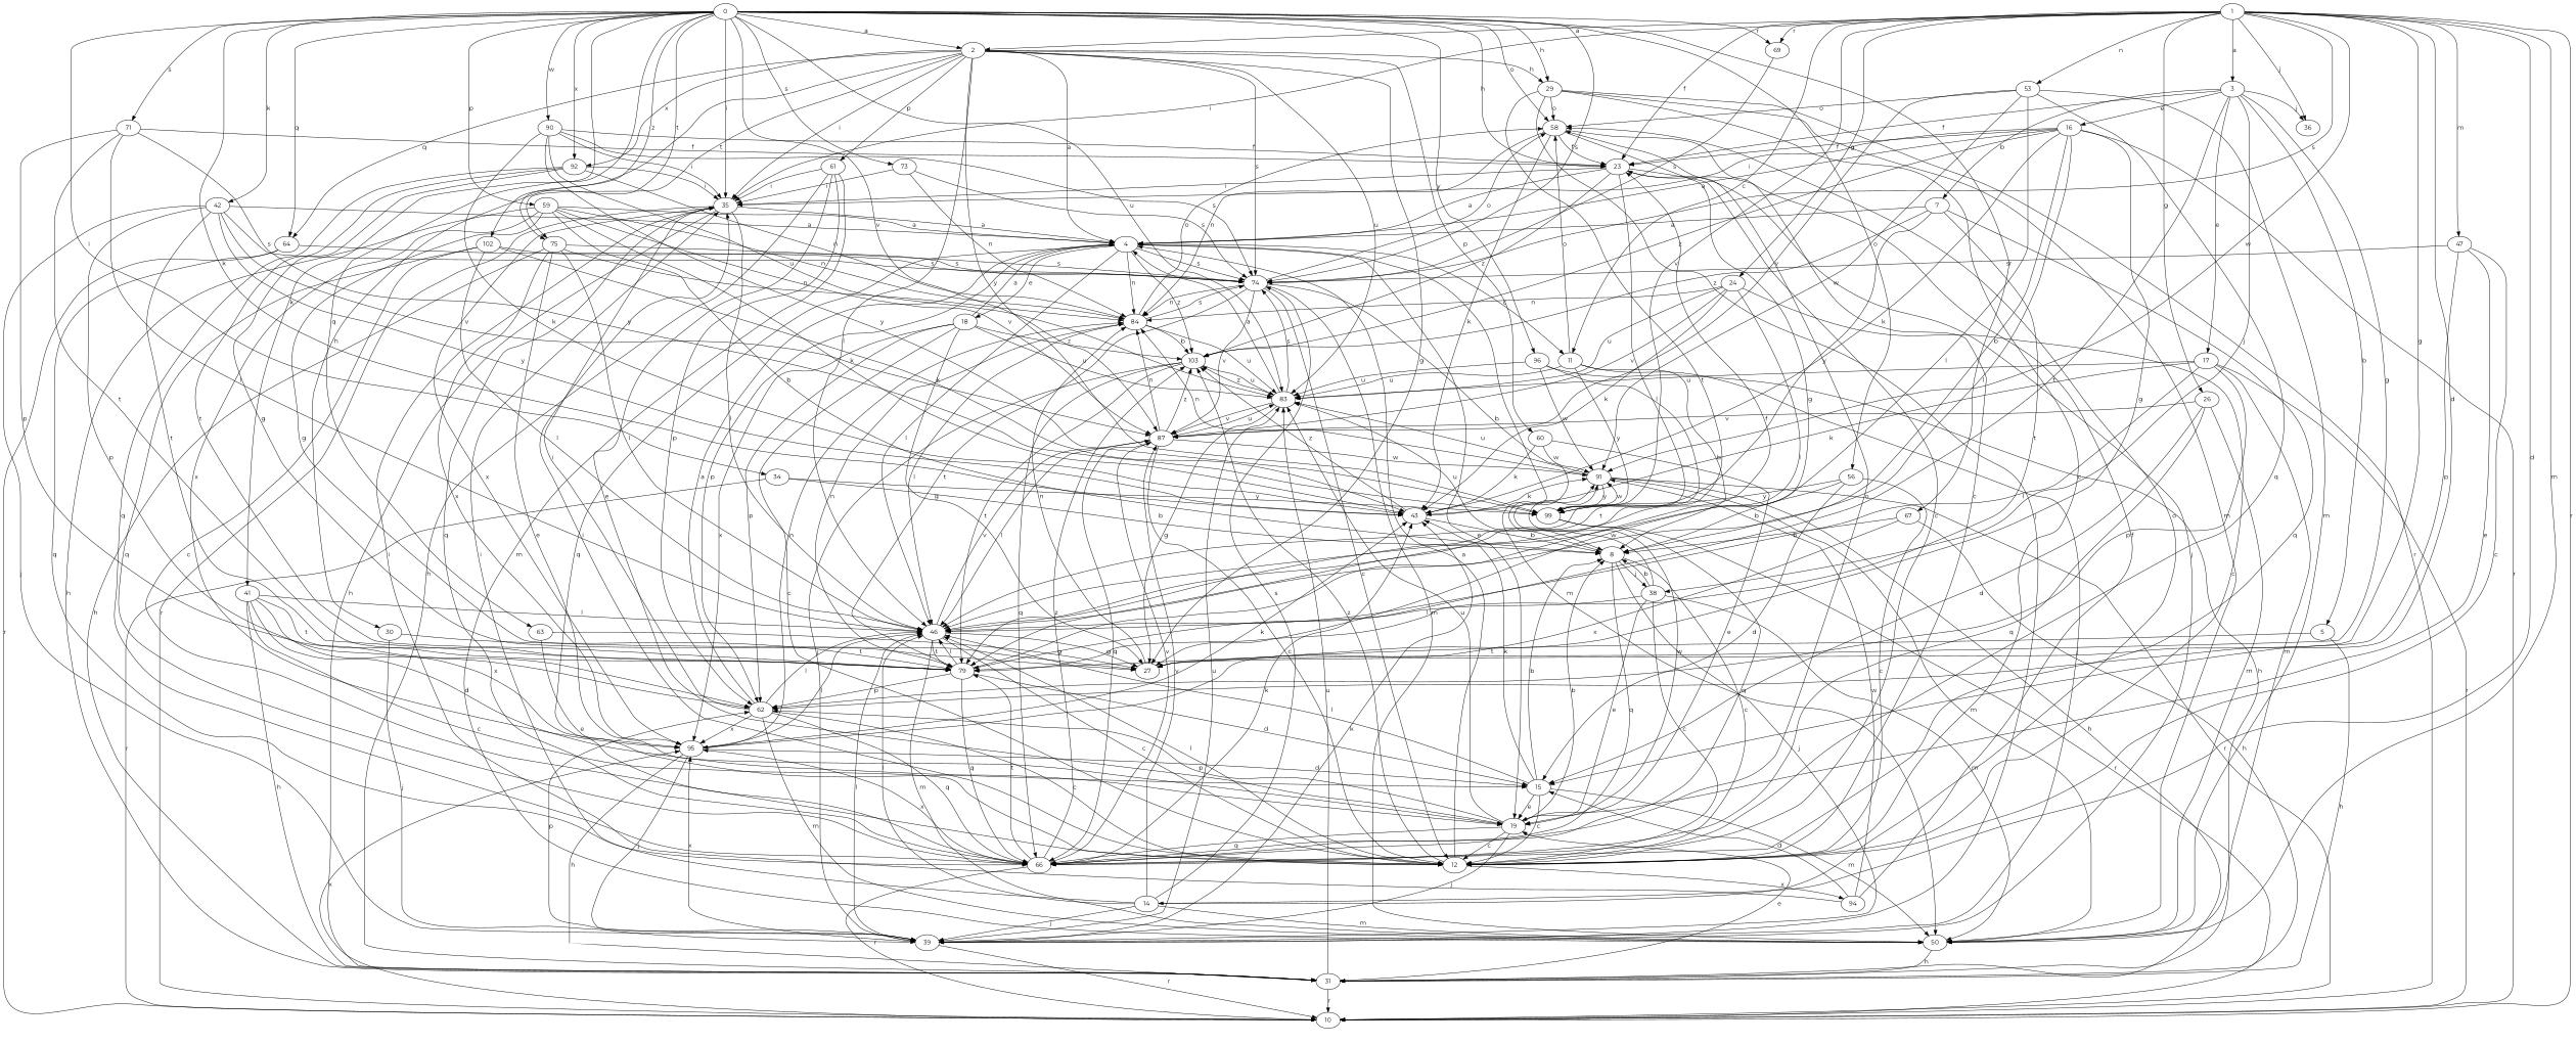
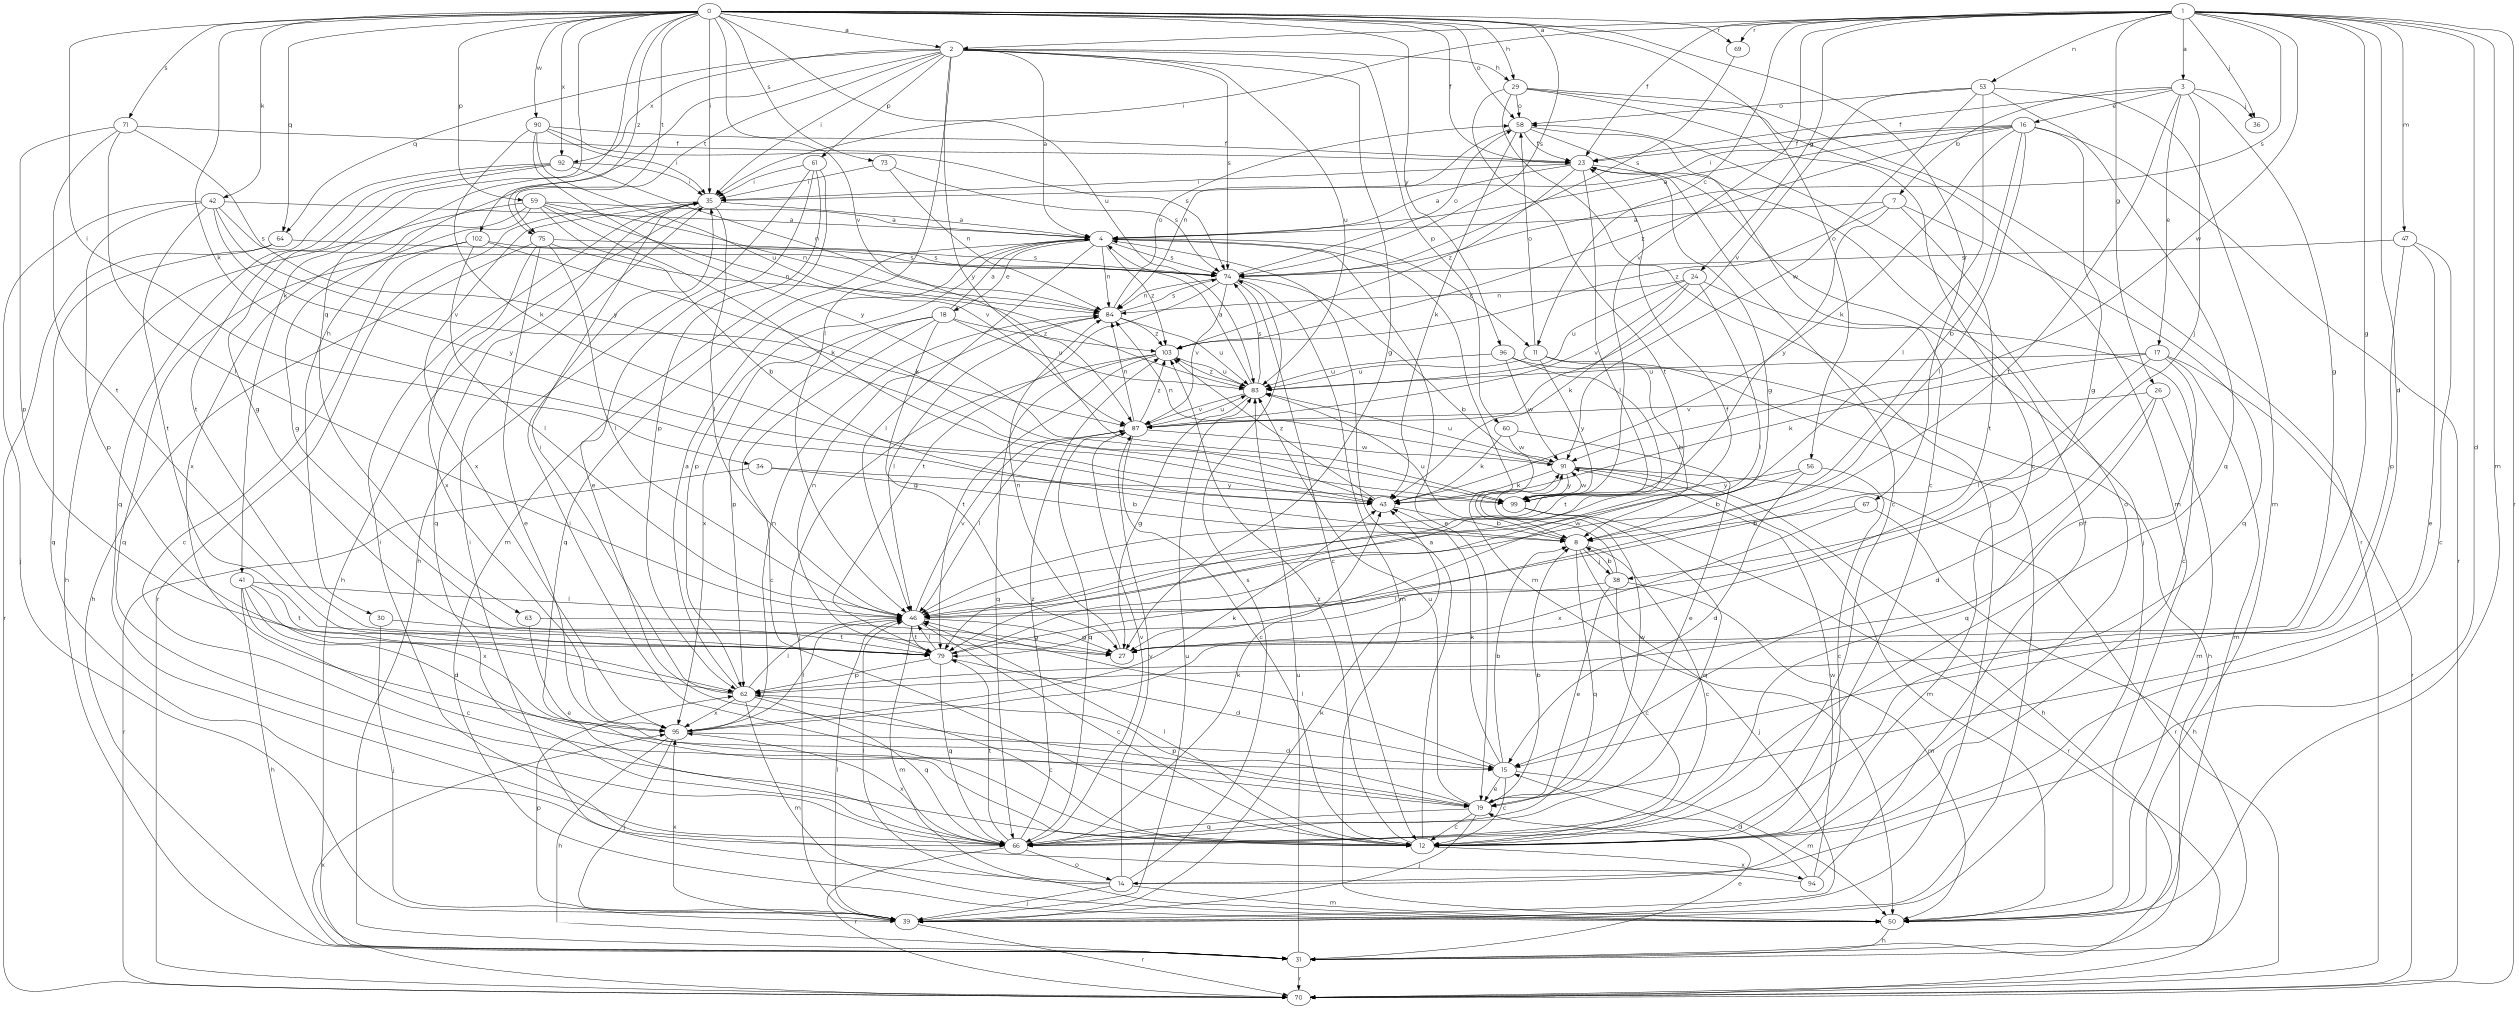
  strict digraph {
    fontname=Montserrat
    node [fontname=Montserrat]
    edge [fontname=Montserrat]
    0
    2
    23
    29
    34
    35
    41
    42
    43
    56
    58
    59
    63
    64
    67
    69
    71
    73
    74
    75
    83
    87
    90
    92
    96
    102
    27
    4
    30
    46
    60
    61
    99
    103
    12
    39
    50
-   70 [label=10]
+   70
    79
    8
    66
    31
    95
    15
    62
    n46 [label=84]
    19
    91
    1
    3
    11
    14
    24
    26
    36
    47
    53
-   5
    7
    16
    17
    38
    18
    94
    0 -> 2 [label=a]
-   0 -> 23 [label=h]
+   0 -> 23 [label=f]
    0 -> 29 [label=h]
    0 -> 34 [label=i]
    0 -> 35 [label=i]
    0 -> 41 [label=k]
    0 -> 42 [label=k]
    0 -> 43 [label=k]
    0 -> 56 [label=o]
    0 -> 58 [label=o]
    0 -> 59 [label=p]
    0 -> 63 [label=q]
    0 -> 64 [label=q]
    0 -> 67 [label=r]
    0 -> 69 [label=r]
    0 -> 71 [label=s]
    0 -> 73 [label=s]
    0 -> 74 [label=s]
    0 -> 75 [label=t]
    0 -> 83 [label=u]
    0 -> 87 [label=v]
    0 -> 90 [label=w]
    0 -> 92 [label=x]
    0 -> 96 [label=y]
    0 -> 102 [label=z]
    2 -> 29 [label=h]
    2 -> 35 [label=i]
    2 -> 64 [label=q]
    2 -> 74 [label=s]
    2 -> 75 [label=t]
    2 -> 83 [label=u]
    2 -> 92 [label=x]
    2 -> 27 [label=g]
    2 -> 4 [label=a]
    2 -> 30 [label=h]
    2 -> 46 [label=l]
    2 -> 60 [label=p]
    2 -> 61 [label=p]
    2 -> 99 [label=y]
    23 -> 35 [label=i]
    23 -> 4 [label=a]
    23 -> 46 [label=l]
    23 -> 103 [label=z]
    23 -> 12 [label=c]
    23 -> 39 [label=j]
    29 -> 58 [label=o]
    29 -> 12 [label=c]
    29 -> 39 [label=j]
    29 -> 50 [label=m]
    29 -> 70 [label=r]
    29 -> 79 [label=t]
    34 -> 99 [label=y]
    34 -> 70 [label=r]
    34 -> 8 [label=b]
    35 -> 4 [label=a]
    35 -> 46 [label=l]
    35 -> 70 [label=r]
    35 -> 66 [label=q]
    35 -> 31 [label=h]
    35 -> 95 [label=x]
    41 -> 46 [label=l]
    41 -> 12 [label=c]
    41 -> 79 [label=t]
    41 -> 31 [label=h]
    41 -> 95 [label=x]
    41 -> 15 [label=d]
    42 -> 43 [label=y]
    42 -> 74 [label=s]
    42 -> 87 [label=v]
    42 -> 4 [label=a]
    42 -> 39 [label=j]
    42 -> 79 [label=t]
    42 -> 62 [label=p]
    43 -> 103 [label=z]
    43 -> 8 [label=b]
    56 -> 99 [label=y]
    56 -> 12 [label=c]
    56 -> 8 [label=b]
    56 -> 15 [label=d]
    58 -> 23 [label=f]
    58 -> 43 [label=k]
    58 -> 27 [label=g]
    58 -> 12 [label=c]
    58 -> n46 [label=n]
    59 -> 43 [label=k]
    59 -> 87 [label=v]
    59 -> 27 [label=g]
    59 -> 4 [label=a]
    59 -> 8 [label=b]
    59 -> 31 [label=h]
    59 -> 95 [label=x]
    59 -> n46 [label=n]
    63 -> 27 [label=g]
    63 -> 19 [label=e]
    64 -> 74 [label=s]
    64 -> 70 [label=r]
    64 -> 66 [label=q]
    67 -> 8 [label=b]
    67 -> 31 [label=h]
    67 -> 95 [label=x]
    69 -> 74 [label=s]
    71 -> 23 [label=f]
    71 -> 46 [label=l]
    71 -> 99 [label=y]
    71 -> 79 [label=t]
    71 -> 62 [label=p]
    73 -> 35 [label=i]
    73 -> 74 [label=s]
    73 -> n46 [label=n]
    74 -> 58 [label=o]
    74 -> 87 [label=v]
    74 -> 12 [label=c]
    74 -> 50 [label=m]
    74 -> 79 [label=t]
    74 -> 8 [label=b]
    74 -> n46 [label=n]
    75 -> 74 [label=s]
    75 -> 46 [label=l]
    75 -> 31 [label=h]
    75 -> 95 [label=x]
    75 -> n46 [label=n]
    75 -> 19 [label=e]
    83 -> 74 [label=s]
    83 -> 87 [label=v]
    83 -> 27 [label=g]
    83 -> 4 [label=a]
    83 -> 103 [label=z]
    87 -> 83 [label=u]
    87 -> 46 [label=l]
    87 -> 103 [label=z]
    87 -> 12 [label=c]
    87 -> 66 [label=q]
    87 -> n46 [label=n]
    87 -> 91 [label=w]
    90 -> 23 [label=f]
    90 -> 35 [label=i]
    90 -> 43 [label=k]
    90 -> 74 [label=s]
    90 -> 83 [label=u]
    90 -> 99 [label=y]
    92 -> 35 [label=i]
    92 -> 27 [label=g]
    92 -> 79 [label=t]
    92 -> 66 [label=q]
    92 -> n46 [label=n]
    96 -> 83 [label=u]
    96 -> 79 [label=t]
    96 -> 31 [label=h]
    96 -> 91 [label=w]
    102 -> 43 [label=k]
    102 -> 74 [label=s]
    102 -> 46 [label=l]
    102 -> 12 [label=c]
    102 -> 66 [label=q]
    27 -> n46 [label=n]
    4 -> 74 [label=s]
    4 -> 46 [label=l]
    4 -> 103 [label=z]
    4 -> 50 [label=m]
    4 -> 66 [label=q]
    4 -> 62 [label=p]
    4 -> n46 [label=n]
    4 -> 19 [label=e]
    4 -> 11 [label=c]
    4 -> 18 [label=e]
    30 -> 39 [label=j]
    30 -> 79 [label=t]
    46 -> 87 [label=v]
    46 -> 27 [label=g]
    46 -> 12 [label=c]
    46 -> 50 [label=m]
    46 -> 79 [label=t]
    60 -> 43 [label=k]
    60 -> 19 [label=e]
    60 -> 91 [label=w]
    61 -> 35 [label=i]
    61 -> 50 [label=m]
    61 -> 31 [label=h]
    61 -> 62 [label=p]
    61 -> 19 [label=e]
    99 -> 70 [label=r]
    99 -> 66 [label=q]
    99 -> 91 [label=w]
    103 -> 83 [label=u]
    103 -> 39 [label=j]
    103 -> 79 [label=t]
    103 -> 66 [label=q]
    12 -> 35 [label=i]
    12 -> 4 [label=a]
    12 -> 46 [label=l]
    12 -> 103 [label=z]
    12 -> 94 [label=x]
    39 -> 43 [label=k]
    39 -> 83 [label=u]
    39 -> 46 [label=l]
    39 -> 70 [label=r]
    39 -> 95 [label=x]
    39 -> 62 [label=p]
    50 -> 31 [label=h]
    70 -> 95 [label=x]
    79 -> 23 [label=f]
    79 -> 46 [label=l]
    79 -> 66 [label=q]
    79 -> 15 [label=d]
    79 -> 62 [label=p]
    79 -> n46 [label=n]
    8 -> 83 [label=u]
    8 -> 12 [label=c]
    8 -> 39 [label=j]
    8 -> 66 [label=q]
    8 -> 38 [label=j]
    66 -> 43 [label=k]
-   66 -> 58 [label=o]
+   66 -> 14 [label=o]
    66 -> 87 [label=v]
    66 -> 103 [label=z]
    66 -> 70 [label=r]
    66 -> 79 [label=t]
    66 -> 95 [label=x]
    31 -> 83 [label=u]
    31 -> 70 [label=r]
    31 -> 19 [label=e]
    95 -> 43 [label=k]
    95 -> 46 [label=l]
    95 -> 39 [label=j]
    95 -> 31 [label=h]
    95 -> 15 [label=d]
    95 -> n46 [label=n]
    15 -> 43 [label=k]
    15 -> 46 [label=l]
    15 -> 12 [label=c]
    15 -> 50 [label=m]
    15 -> 8 [label=b]
    15 -> 19 [label=e]
    62 -> 35 [label=i]
    62 -> 4 [label=a]
    62 -> 46 [label=l]
    62 -> 12 [label=c]
    62 -> 50 [label=m]
    62 -> 66 [label=q]
    62 -> 95 [label=x]
    n46 -> 58 [label=o]
    n46 -> 74 [label=s]
    n46 -> 83 [label=u]
    n46 -> 46 [label=l]
-   n46 -> 103 [label=b]
+   n46 -> 103 [label=z]
    19 -> 83 [label=u]
    19 -> 12 [label=c]
    19 -> 39 [label=j]
    19 -> 8 [label=b]
    19 -> 66 [label=q]
    19 -> 62 [label=p]
    19 -> 91 [label=w]
-   43 -> 91 [label=k]
+   91 -> 43 [label=k]
    91 -> 83 [label=u]
    91 -> 99 [label=y]
    91 -> 50 [label=m]
    91 -> 70 [label=r]
    91 -> 31 [label=h]
    91 -> n46 [label=n]
    1 -> 2 [label=a]
    1 -> 23 [label=f]
    1 -> 35 [label=i]
    1 -> 69 [label=r]
    1 -> 74 [label=s]
    1 -> 27 [label=g]
    1 -> 99 [label=v]
    1 -> 50 [label=m]
    1 -> 70 [label=r]
    1 -> 15 [label=d]
    1 -> 91 [label=w]
    1 -> 3 [label=a]
    1 -> 11 [label=c]
    1 -> 14 [label=d]
    1 -> 24 [label=g]
    1 -> 26 [label=g]
    1 -> 36 [label=j]
    1 -> 47 [label=m]
    1 -> 53 [label=n]
    3 -> 23 [label=f]
    3 -> 27 [label=g]
    3 -> 79 [label=t]
    3 -> 36 [label=j]
-   3 -> 5 [label=b]
    3 -> 7 [label=b]
    3 -> 16 [label=e]
    3 -> 17 [label=e]
    3 -> 38 [label=j]
    11 -> 58 [label=o]
    11 -> 83 [label=u]
    11 -> 99 [label=y]
    11 -> 39 [label=j]
    11 -> 8 [label=b]
    14 -> 35 [label=i]
    14 -> 58 [label=o]
    14 -> 74 [label=s]
    14 -> 87 [label=v]
    14 -> 46 [label=l]
    14 -> 39 [label=j]
    14 -> 50 [label=m]
    24 -> 43 [label=k]
    24 -> 83 [label=u]
    24 -> 87 [label=v]
    24 -> 46 [label=l]
    24 -> 12 [label=c]
    24 -> n46 [label=n]
    26 -> 87 [label=v]
    26 -> 50 [label=m]
    26 -> 66 [label=q]
    26 -> 15 [label=d]
    47 -> 74 [label=s]
    47 -> 12 [label=c]
    47 -> 62 [label=p]
    47 -> 19 [label=e]
    53 -> 58 [label=o]
    53 -> 87 [label=v]
    53 -> 46 [label=l]
    53 -> 50 [label=m]
    53 -> 66 [label=q]
    53 -> 91 [label=w]
-   5 -> 79 [label=t]
-   5 -> 31 [label=h]
    7 -> 4 [label=a]
    7 -> 99 [label=y]
    7 -> 103 [label=z]
    7 -> 79 [label=t]
    7 -> 66 [label=q]
    16 -> 23 [label=f]
    16 -> 35 [label=i]
    16 -> 43 [label=k]
    16 -> 27 [label=g]
    16 -> 4 [label=a]
    16 -> 46 [label=l]
    16 -> 103 [label=z]
    16 -> 70 [label=r]
    16 -> 8 [label=b]
    17 -> 43 [label=k]
    17 -> 83 [label=u]
    17 -> 46 [label=l]
    17 -> 50 [label=m]
    17 -> 70 [label=r]
    17 -> 62 [label=p]
    38 -> 46 [label=l]
    38 -> 12 [label=c]
    38 -> 50 [label=m]
    38 -> 8 [label=b]
    38 -> 19 [label=e]
    38 -> 91 [label=w]
    18 -> 83 [label=u]
    18 -> 27 [label=g]
    18 -> 4 [label=a]
    18 -> 103 [label=z]
    18 -> 12 [label=c]
    18 -> 95 [label=x]
    18 -> 62 [label=p]
    94 -> 23 [label=f]
    94 -> 35 [label=i]
    94 -> 15 [label=d]
    94 -> 91 [label=w]
  }
